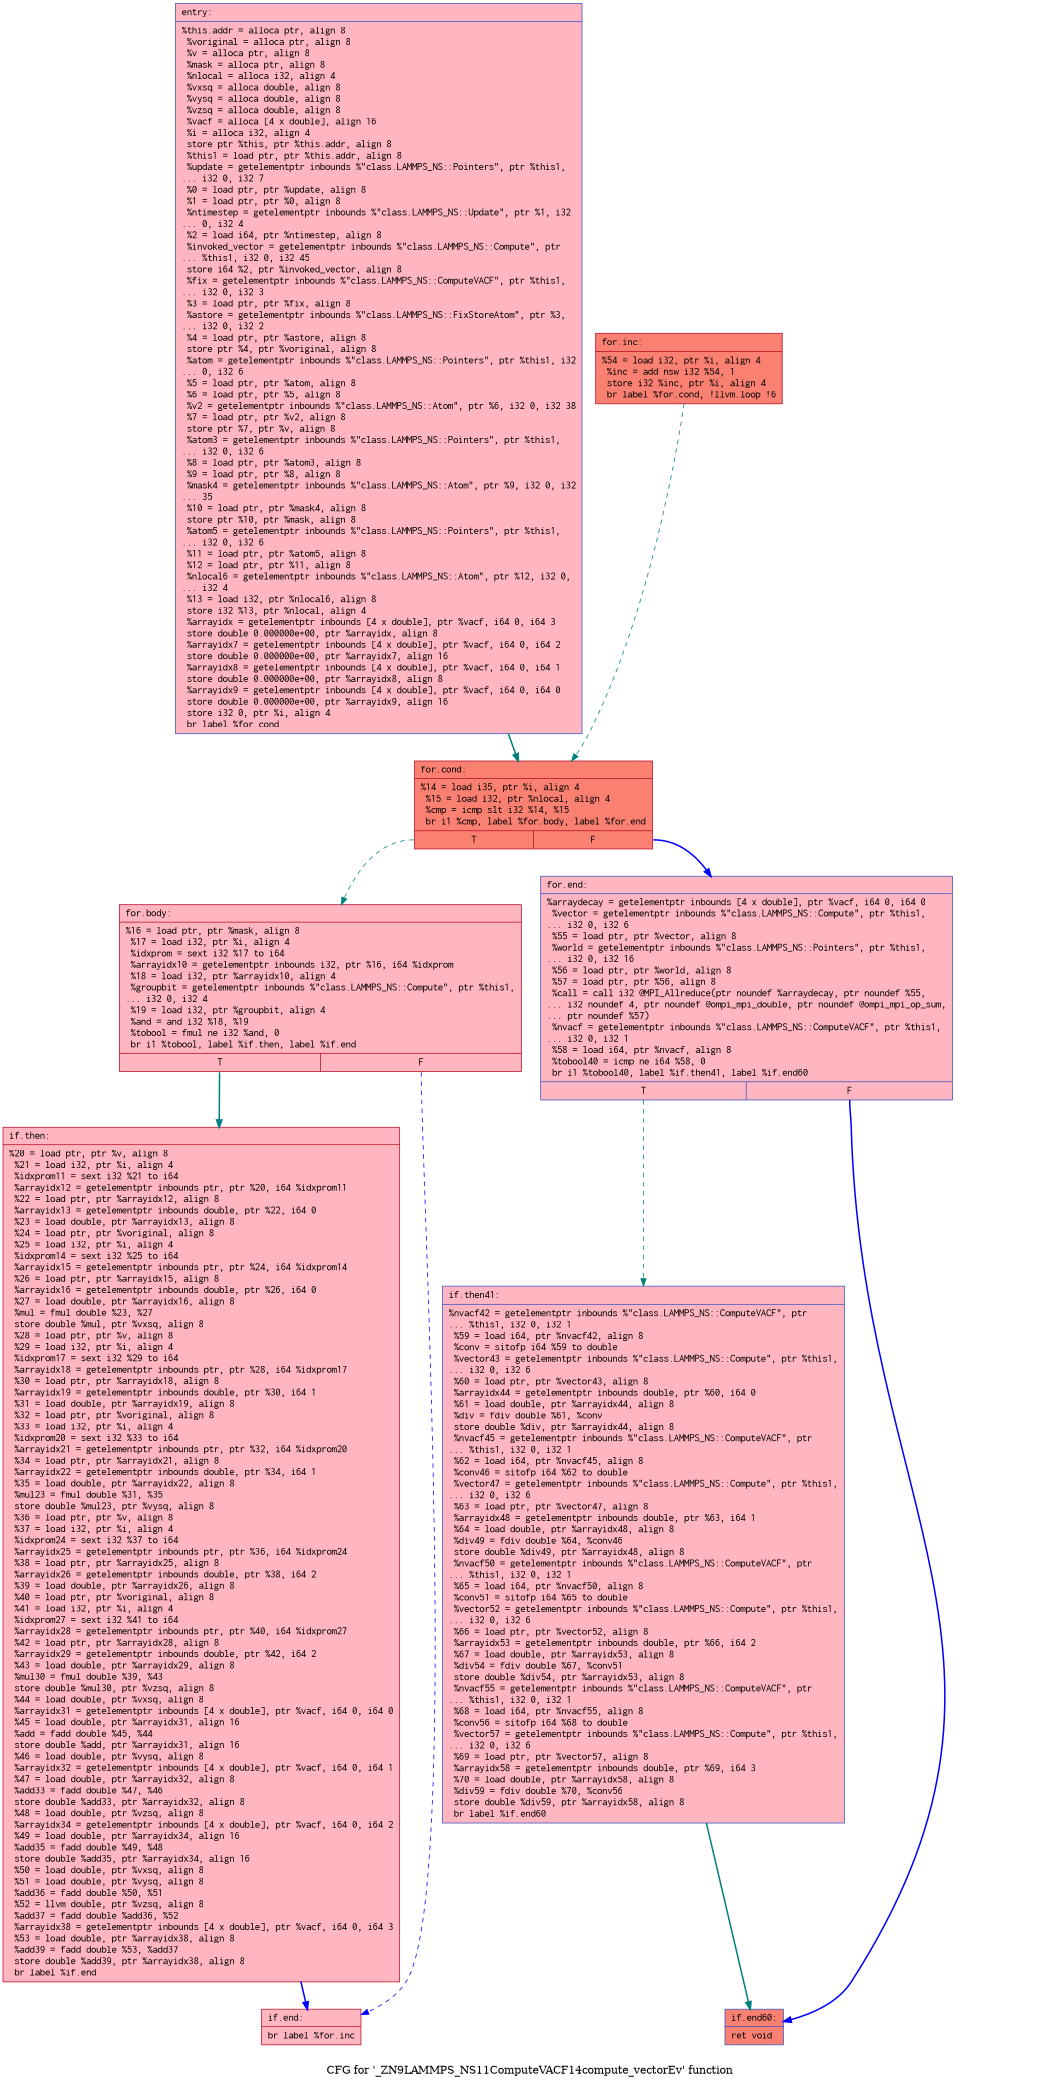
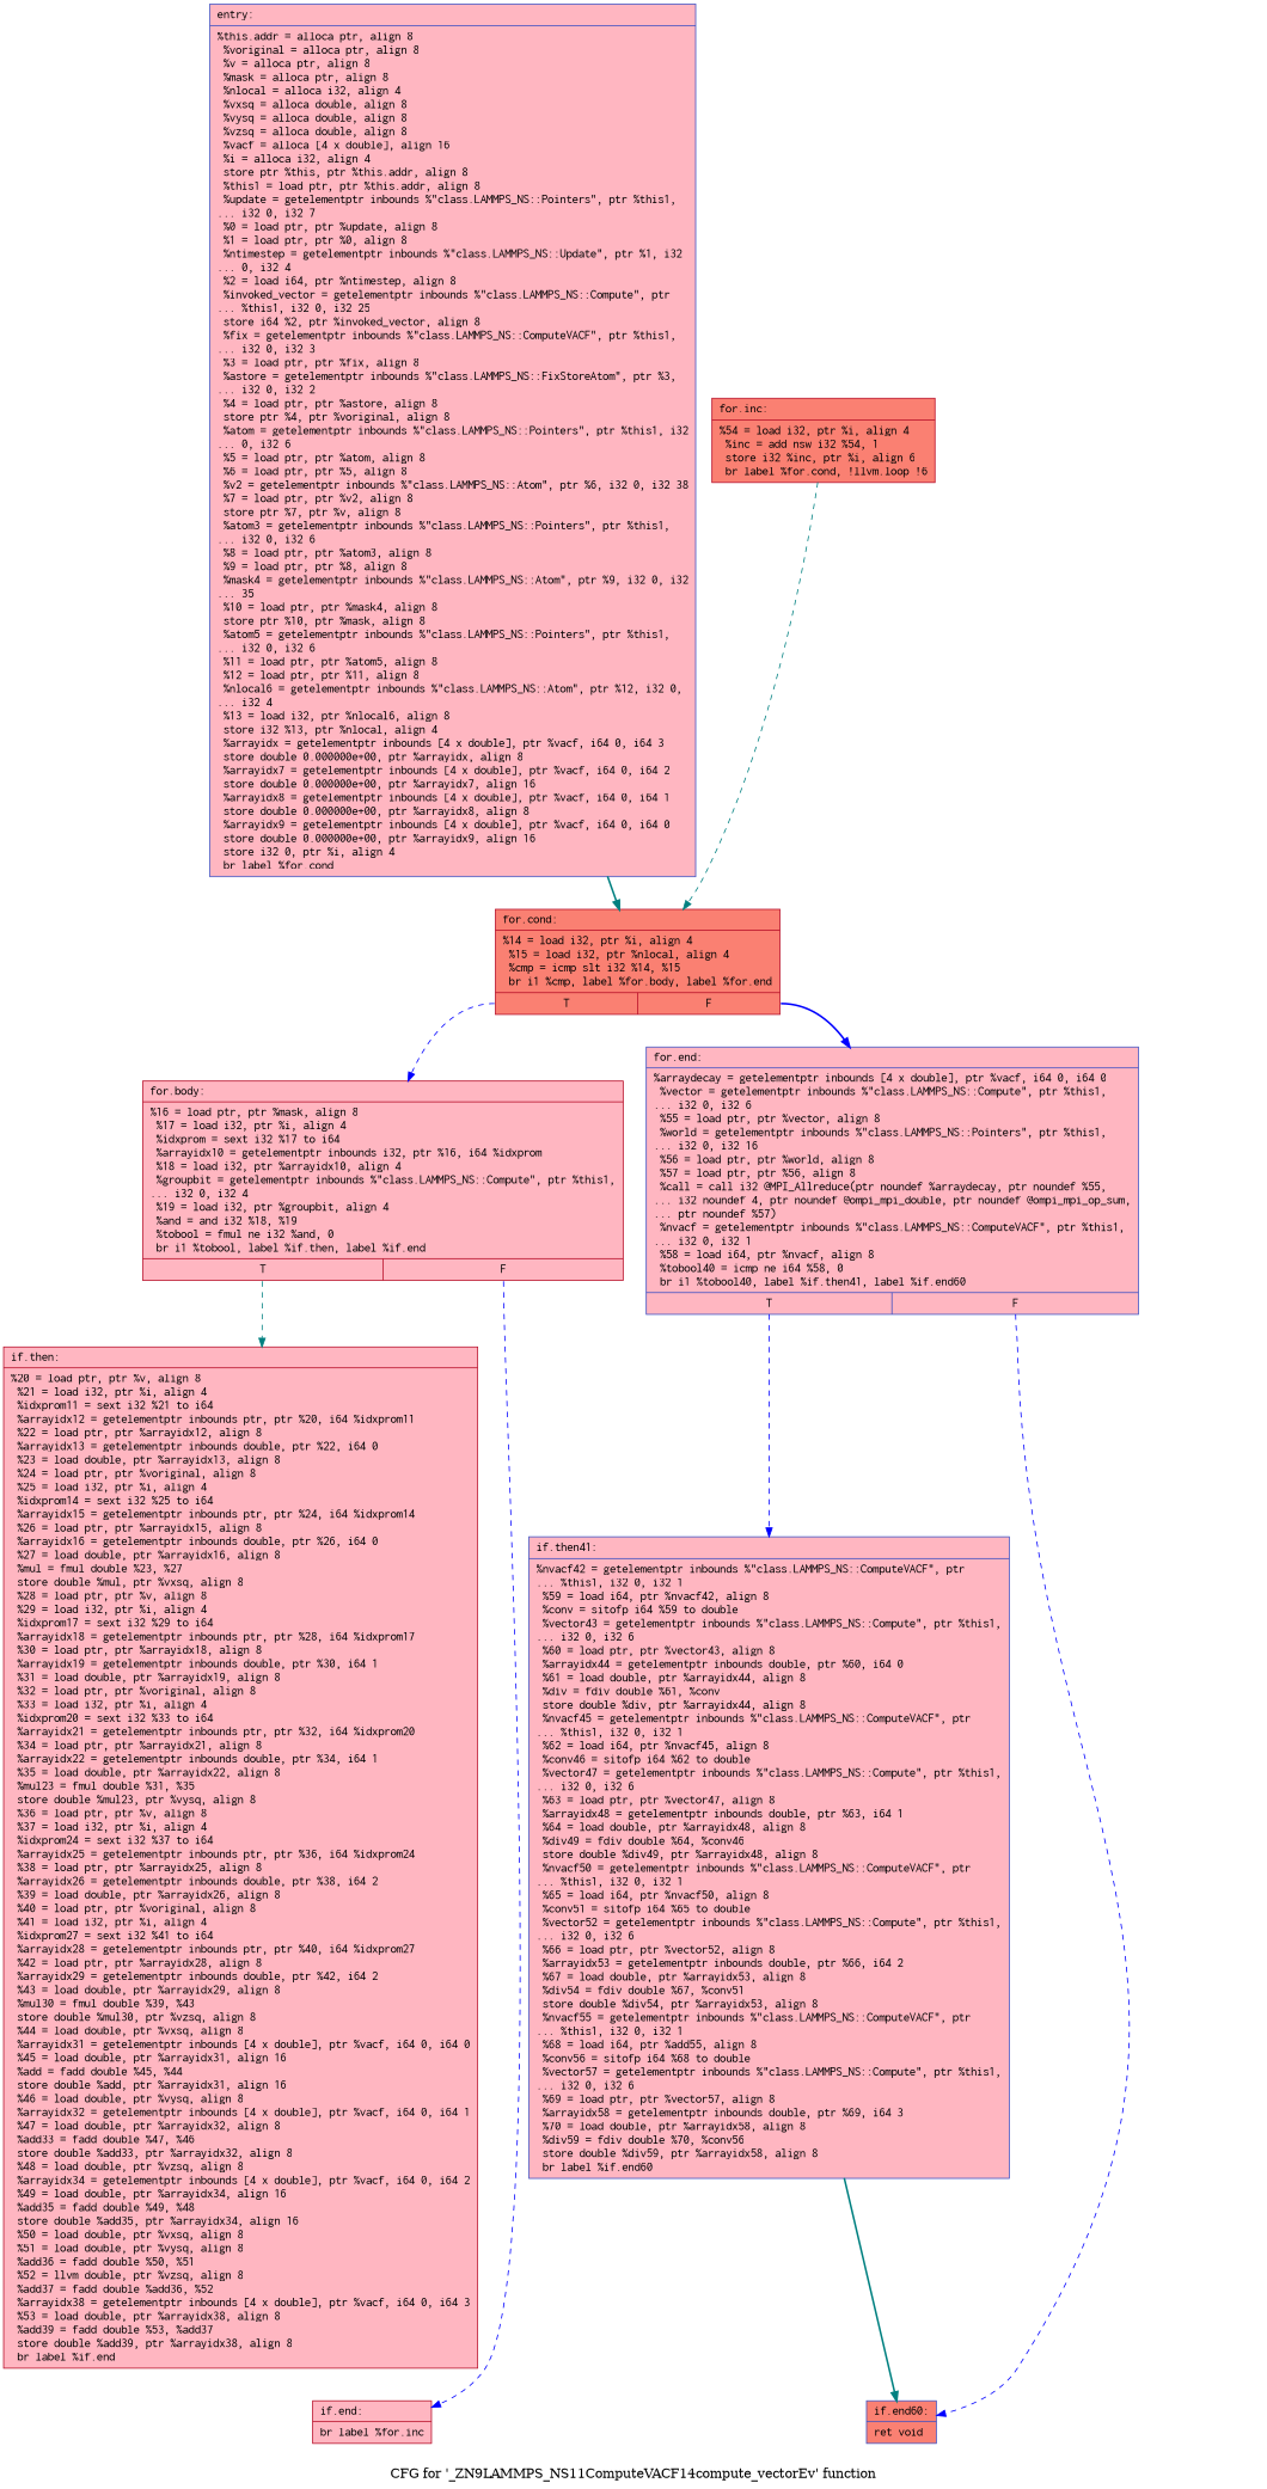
  digraph {
    label="CFG for '_ZN9LAMMPS_NS11ComputeVACF14compute_vectorEv' function"
    node [color="#b70d28ff" fillcolor=lightpink fontname=Courier shape=record style=filled]
    edge [color=teal style=bold]
-   n1 [color="#3d50c3ff" label="{entry:\l|  %this.addr = alloca ptr, align 8\l  %voriginal = alloca ptr, align 8\l  %v = alloca ptr, align 8\l  %mask = alloca ptr, align 8\l  %nlocal = alloca i32, align 4\l  %vxsq = alloca double, align 8\l  %vysq = alloca double, align 8\l  %vzsq = alloca double, align 8\l  %vacf = alloca [4 x double], align 16\l  %i = alloca i32, align 4\l  store ptr %this, ptr %this.addr, align 8\l  %this1 = load ptr, ptr %this.addr, align 8\l  %update = getelementptr inbounds %\"class.LAMMPS_NS::Pointers\", ptr %this1,\l... i32 0, i32 7\l  %0 = load ptr, ptr %update, align 8\l  %1 = load ptr, ptr %0, align 8\l  %ntimestep = getelementptr inbounds %\"class.LAMMPS_NS::Update\", ptr %1, i32\l... 0, i32 4\l  %2 = load i64, ptr %ntimestep, align 8\l  %invoked_vector = getelementptr inbounds %\"class.LAMMPS_NS::Compute\", ptr\l... %this1, i32 0, i32 45\l  store i64 %2, ptr %invoked_vector, align 8\l  %fix = getelementptr inbounds %\"class.LAMMPS_NS::ComputeVACF\", ptr %this1,\l... i32 0, i32 3\l  %3 = load ptr, ptr %fix, align 8\l  %astore = getelementptr inbounds %\"class.LAMMPS_NS::FixStoreAtom\", ptr %3,\l... i32 0, i32 2\l  %4 = load ptr, ptr %astore, align 8\l  store ptr %4, ptr %voriginal, align 8\l  %atom = getelementptr inbounds %\"class.LAMMPS_NS::Pointers\", ptr %this1, i32\l... 0, i32 6\l  %5 = load ptr, ptr %atom, align 8\l  %6 = load ptr, ptr %5, align 8\l  %v2 = getelementptr inbounds %\"class.LAMMPS_NS::Atom\", ptr %6, i32 0, i32 38\l  %7 = load ptr, ptr %v2, align 8\l  store ptr %7, ptr %v, align 8\l  %atom3 = getelementptr inbounds %\"class.LAMMPS_NS::Pointers\", ptr %this1,\l... i32 0, i32 6\l  %8 = load ptr, ptr %atom3, align 8\l  %9 = load ptr, ptr %8, align 8\l  %mask4 = getelementptr inbounds %\"class.LAMMPS_NS::Atom\", ptr %9, i32 0, i32\l... 35\l  %10 = load ptr, ptr %mask4, align 8\l  store ptr %10, ptr %mask, align 8\l  %atom5 = getelementptr inbounds %\"class.LAMMPS_NS::Pointers\", ptr %this1,\l... i32 0, i32 6\l  %11 = load ptr, ptr %atom5, align 8\l  %12 = load ptr, ptr %11, align 8\l  %nlocal6 = getelementptr inbounds %\"class.LAMMPS_NS::Atom\", ptr %12, i32 0,\l... i32 4\l  %13 = load i32, ptr %nlocal6, align 8\l  store i32 %13, ptr %nlocal, align 4\l  %arrayidx = getelementptr inbounds [4 x double], ptr %vacf, i64 0, i64 3\l  store double 0.000000e+00, ptr %arrayidx, align 8\l  %arrayidx7 = getelementptr inbounds [4 x double], ptr %vacf, i64 0, i64 2\l  store double 0.000000e+00, ptr %arrayidx7, align 16\l  %arrayidx8 = getelementptr inbounds [4 x double], ptr %vacf, i64 0, i64 1\l  store double 0.000000e+00, ptr %arrayidx8, align 8\l  %arrayidx9 = getelementptr inbounds [4 x double], ptr %vacf, i64 0, i64 0\l  store double 0.000000e+00, ptr %arrayidx9, align 16\l  store i32 0, ptr %i, align 4\l  br label %for.cond\l}"]
-   n2 [fillcolor=salmon label="{for.cond:\l|  %14 = load i35, ptr %i, align 4\l  %15 = load i32, ptr %nlocal, align 4\l  %cmp = icmp slt i32 %14, %15\l  br i1 %cmp, label %for.body, label %for.end\l|{<s0>T|<s1>F}}"]
+   n1 [color="#3d50c3ff" label="{entry:\l|  %this.addr = alloca ptr, align 8\l  %voriginal = alloca ptr, align 8\l  %v = alloca ptr, align 8\l  %mask = alloca ptr, align 8\l  %nlocal = alloca i32, align 4\l  %vxsq = alloca double, align 8\l  %vysq = alloca double, align 8\l  %vzsq = alloca double, align 8\l  %vacf = alloca [4 x double], align 16\l  %i = alloca i32, align 4\l  store ptr %this, ptr %this.addr, align 8\l  %this1 = load ptr, ptr %this.addr, align 8\l  %update = getelementptr inbounds %\"class.LAMMPS_NS::Pointers\", ptr %this1,\l... i32 0, i32 7\l  %0 = load ptr, ptr %update, align 8\l  %1 = load ptr, ptr %0, align 8\l  %ntimestep = getelementptr inbounds %\"class.LAMMPS_NS::Update\", ptr %1, i32\l... 0, i32 4\l  %2 = load i64, ptr %ntimestep, align 8\l  %invoked_vector = getelementptr inbounds %\"class.LAMMPS_NS::Compute\", ptr\l... %this1, i32 0, i32 25\l  store i64 %2, ptr %invoked_vector, align 8\l  %fix = getelementptr inbounds %\"class.LAMMPS_NS::ComputeVACF\", ptr %this1,\l... i32 0, i32 3\l  %3 = load ptr, ptr %fix, align 8\l  %astore = getelementptr inbounds %\"class.LAMMPS_NS::FixStoreAtom\", ptr %3,\l... i32 0, i32 2\l  %4 = load ptr, ptr %astore, align 8\l  store ptr %4, ptr %voriginal, align 8\l  %atom = getelementptr inbounds %\"class.LAMMPS_NS::Pointers\", ptr %this1, i32\l... 0, i32 6\l  %5 = load ptr, ptr %atom, align 8\l  %6 = load ptr, ptr %5, align 8\l  %v2 = getelementptr inbounds %\"class.LAMMPS_NS::Atom\", ptr %6, i32 0, i32 38\l  %7 = load ptr, ptr %v2, align 8\l  store ptr %7, ptr %v, align 8\l  %atom3 = getelementptr inbounds %\"class.LAMMPS_NS::Pointers\", ptr %this1,\l... i32 0, i32 6\l  %8 = load ptr, ptr %atom3, align 8\l  %9 = load ptr, ptr %8, align 8\l  %mask4 = getelementptr inbounds %\"class.LAMMPS_NS::Atom\", ptr %9, i32 0, i32\l... 35\l  %10 = load ptr, ptr %mask4, align 8\l  store ptr %10, ptr %mask, align 8\l  %atom5 = getelementptr inbounds %\"class.LAMMPS_NS::Pointers\", ptr %this1,\l... i32 0, i32 6\l  %11 = load ptr, ptr %atom5, align 8\l  %12 = load ptr, ptr %11, align 8\l  %nlocal6 = getelementptr inbounds %\"class.LAMMPS_NS::Atom\", ptr %12, i32 0,\l... i32 4\l  %13 = load i32, ptr %nlocal6, align 8\l  store i32 %13, ptr %nlocal, align 4\l  %arrayidx = getelementptr inbounds [4 x double], ptr %vacf, i64 0, i64 3\l  store double 0.000000e+00, ptr %arrayidx, align 8\l  %arrayidx7 = getelementptr inbounds [4 x double], ptr %vacf, i64 0, i64 2\l  store double 0.000000e+00, ptr %arrayidx7, align 16\l  %arrayidx8 = getelementptr inbounds [4 x double], ptr %vacf, i64 0, i64 1\l  store double 0.000000e+00, ptr %arrayidx8, align 8\l  %arrayidx9 = getelementptr inbounds [4 x double], ptr %vacf, i64 0, i64 0\l  store double 0.000000e+00, ptr %arrayidx9, align 16\l  store i32 0, ptr %i, align 4\l  br label %for.cond\l}"]
+   n2 [fillcolor=salmon label="{for.cond:\l|  %14 = load i32, ptr %i, align 4\l  %15 = load i32, ptr %nlocal, align 4\l  %cmp = icmp slt i32 %14, %15\l  br i1 %cmp, label %for.body, label %for.end\l|{<s0>T|<s1>F}}"]
    n3 [label="{for.body:\l|  %16 = load ptr, ptr %mask, align 8\l  %17 = load i32, ptr %i, align 4\l  %idxprom = sext i32 %17 to i64\l  %arrayidx10 = getelementptr inbounds i32, ptr %16, i64 %idxprom\l  %18 = load i32, ptr %arrayidx10, align 4\l  %groupbit = getelementptr inbounds %\"class.LAMMPS_NS::Compute\", ptr %this1,\l... i32 0, i32 4\l  %19 = load i32, ptr %groupbit, align 4\l  %and = and i32 %18, %19\l  %tobool = fmul ne i32 %and, 0\l  br i1 %tobool, label %if.then, label %if.end\l|{<s0>T|<s1>F}}"]
    n4 [color="#3d50c3ff" label="{for.end:\l|  %arraydecay = getelementptr inbounds [4 x double], ptr %vacf, i64 0, i64 0\l  %vector = getelementptr inbounds %\"class.LAMMPS_NS::Compute\", ptr %this1,\l... i32 0, i32 6\l  %55 = load ptr, ptr %vector, align 8\l  %world = getelementptr inbounds %\"class.LAMMPS_NS::Pointers\", ptr %this1,\l... i32 0, i32 16\l  %56 = load ptr, ptr %world, align 8\l  %57 = load ptr, ptr %56, align 8\l  %call = call i32 @MPI_Allreduce(ptr noundef %arraydecay, ptr noundef %55,\l... i32 noundef 4, ptr noundef @ompi_mpi_double, ptr noundef @ompi_mpi_op_sum,\l... ptr noundef %57)\l  %nvacf = getelementptr inbounds %\"class.LAMMPS_NS::ComputeVACF\", ptr %this1,\l... i32 0, i32 1\l  %58 = load i64, ptr %nvacf, align 8\l  %tobool40 = icmp ne i64 %58, 0\l  br i1 %tobool40, label %if.then41, label %if.end60\l|{<s0>T|<s1>F}}"]
    n5 [label="{if.then:\l|  %20 = load ptr, ptr %v, align 8\l  %21 = load i32, ptr %i, align 4\l  %idxprom11 = sext i32 %21 to i64\l  %arrayidx12 = getelementptr inbounds ptr, ptr %20, i64 %idxprom11\l  %22 = load ptr, ptr %arrayidx12, align 8\l  %arrayidx13 = getelementptr inbounds double, ptr %22, i64 0\l  %23 = load double, ptr %arrayidx13, align 8\l  %24 = load ptr, ptr %voriginal, align 8\l  %25 = load i32, ptr %i, align 4\l  %idxprom14 = sext i32 %25 to i64\l  %arrayidx15 = getelementptr inbounds ptr, ptr %24, i64 %idxprom14\l  %26 = load ptr, ptr %arrayidx15, align 8\l  %arrayidx16 = getelementptr inbounds double, ptr %26, i64 0\l  %27 = load double, ptr %arrayidx16, align 8\l  %mul = fmul double %23, %27\l  store double %mul, ptr %vxsq, align 8\l  %28 = load ptr, ptr %v, align 8\l  %29 = load i32, ptr %i, align 4\l  %idxprom17 = sext i32 %29 to i64\l  %arrayidx18 = getelementptr inbounds ptr, ptr %28, i64 %idxprom17\l  %30 = load ptr, ptr %arrayidx18, align 8\l  %arrayidx19 = getelementptr inbounds double, ptr %30, i64 1\l  %31 = load double, ptr %arrayidx19, align 8\l  %32 = load ptr, ptr %voriginal, align 8\l  %33 = load i32, ptr %i, align 4\l  %idxprom20 = sext i32 %33 to i64\l  %arrayidx21 = getelementptr inbounds ptr, ptr %32, i64 %idxprom20\l  %34 = load ptr, ptr %arrayidx21, align 8\l  %arrayidx22 = getelementptr inbounds double, ptr %34, i64 1\l  %35 = load double, ptr %arrayidx22, align 8\l  %mul23 = fmul double %31, %35\l  store double %mul23, ptr %vysq, align 8\l  %36 = load ptr, ptr %v, align 8\l  %37 = load i32, ptr %i, align 4\l  %idxprom24 = sext i32 %37 to i64\l  %arrayidx25 = getelementptr inbounds ptr, ptr %36, i64 %idxprom24\l  %38 = load ptr, ptr %arrayidx25, align 8\l  %arrayidx26 = getelementptr inbounds double, ptr %38, i64 2\l  %39 = load double, ptr %arrayidx26, align 8\l  %40 = load ptr, ptr %voriginal, align 8\l  %41 = load i32, ptr %i, align 4\l  %idxprom27 = sext i32 %41 to i64\l  %arrayidx28 = getelementptr inbounds ptr, ptr %40, i64 %idxprom27\l  %42 = load ptr, ptr %arrayidx28, align 8\l  %arrayidx29 = getelementptr inbounds double, ptr %42, i64 2\l  %43 = load double, ptr %arrayidx29, align 8\l  %mul30 = fmul double %39, %43\l  store double %mul30, ptr %vzsq, align 8\l  %44 = load double, ptr %vxsq, align 8\l  %arrayidx31 = getelementptr inbounds [4 x double], ptr %vacf, i64 0, i64 0\l  %45 = load double, ptr %arrayidx31, align 16\l  %add = fadd double %45, %44\l  store double %add, ptr %arrayidx31, align 16\l  %46 = load double, ptr %vysq, align 8\l  %arrayidx32 = getelementptr inbounds [4 x double], ptr %vacf, i64 0, i64 1\l  %47 = load double, ptr %arrayidx32, align 8\l  %add33 = fadd double %47, %46\l  store double %add33, ptr %arrayidx32, align 8\l  %48 = load double, ptr %vzsq, align 8\l  %arrayidx34 = getelementptr inbounds [4 x double], ptr %vacf, i64 0, i64 2\l  %49 = load double, ptr %arrayidx34, align 16\l  %add35 = fadd double %49, %48\l  store double %add35, ptr %arrayidx34, align 16\l  %50 = load double, ptr %vxsq, align 8\l  %51 = load double, ptr %vysq, align 8\l  %add36 = fadd double %50, %51\l  %52 = llvm double, ptr %vzsq, align 8\l  %add37 = fadd double %add36, %52\l  %arrayidx38 = getelementptr inbounds [4 x double], ptr %vacf, i64 0, i64 3\l  %53 = load double, ptr %arrayidx38, align 8\l  %add39 = fadd double %53, %add37\l  store double %add39, ptr %arrayidx38, align 8\l  br label %if.end\l}"]
    n6 [label="{if.end:\l|  br label %for.inc\l}"]
-   n7 [color="#3d50c3ff" label="{if.then41:\l|  %nvacf42 = getelementptr inbounds %\"class.LAMMPS_NS::ComputeVACF\", ptr\l... %this1, i32 0, i32 1\l  %59 = load i64, ptr %nvacf42, align 8\l  %conv = sitofp i64 %59 to double\l  %vector43 = getelementptr inbounds %\"class.LAMMPS_NS::Compute\", ptr %this1,\l... i32 0, i32 6\l  %60 = load ptr, ptr %vector43, align 8\l  %arrayidx44 = getelementptr inbounds double, ptr %60, i64 0\l  %61 = load double, ptr %arrayidx44, align 8\l  %div = fdiv double %61, %conv\l  store double %div, ptr %arrayidx44, align 8\l  %nvacf45 = getelementptr inbounds %\"class.LAMMPS_NS::ComputeVACF\", ptr\l... %this1, i32 0, i32 1\l  %62 = load i64, ptr %nvacf45, align 8\l  %conv46 = sitofp i64 %62 to double\l  %vector47 = getelementptr inbounds %\"class.LAMMPS_NS::Compute\", ptr %this1,\l... i32 0, i32 6\l  %63 = load ptr, ptr %vector47, align 8\l  %arrayidx48 = getelementptr inbounds double, ptr %63, i64 1\l  %64 = load double, ptr %arrayidx48, align 8\l  %div49 = fdiv double %64, %conv46\l  store double %div49, ptr %arrayidx48, align 8\l  %nvacf50 = getelementptr inbounds %\"class.LAMMPS_NS::ComputeVACF\", ptr\l... %this1, i32 0, i32 1\l  %65 = load i64, ptr %nvacf50, align 8\l  %conv51 = sitofp i64 %65 to double\l  %vector52 = getelementptr inbounds %\"class.LAMMPS_NS::Compute\", ptr %this1,\l... i32 0, i32 6\l  %66 = load ptr, ptr %vector52, align 8\l  %arrayidx53 = getelementptr inbounds double, ptr %66, i64 2\l  %67 = load double, ptr %arrayidx53, align 8\l  %div54 = fdiv double %67, %conv51\l  store double %div54, ptr %arrayidx53, align 8\l  %nvacf55 = getelementptr inbounds %\"class.LAMMPS_NS::ComputeVACF\", ptr\l... %this1, i32 0, i32 1\l  %68 = load i64, ptr %nvacf55, align 8\l  %conv56 = sitofp i64 %68 to double\l  %vector57 = getelementptr inbounds %\"class.LAMMPS_NS::Compute\", ptr %this1,\l... i32 0, i32 6\l  %69 = load ptr, ptr %vector57, align 8\l  %arrayidx58 = getelementptr inbounds double, ptr %69, i64 3\l  %70 = load double, ptr %arrayidx58, align 8\l  %div59 = fdiv double %70, %conv56\l  store double %div59, ptr %arrayidx58, align 8\l  br label %if.end60\l}"]
+   n7 [color="#3d50c3ff" label="{if.then41:\l|  %nvacf42 = getelementptr inbounds %\"class.LAMMPS_NS::ComputeVACF\", ptr\l... %this1, i32 0, i32 1\l  %59 = load i64, ptr %nvacf42, align 8\l  %conv = sitofp i64 %59 to double\l  %vector43 = getelementptr inbounds %\"class.LAMMPS_NS::Compute\", ptr %this1,\l... i32 0, i32 6\l  %60 = load ptr, ptr %vector43, align 8\l  %arrayidx44 = getelementptr inbounds double, ptr %60, i64 0\l  %61 = load double, ptr %arrayidx44, align 8\l  %div = fdiv double %61, %conv\l  store double %div, ptr %arrayidx44, align 8\l  %nvacf45 = getelementptr inbounds %\"class.LAMMPS_NS::ComputeVACF\", ptr\l... %this1, i32 0, i32 1\l  %62 = load i64, ptr %nvacf45, align 8\l  %conv46 = sitofp i64 %62 to double\l  %vector47 = getelementptr inbounds %\"class.LAMMPS_NS::Compute\", ptr %this1,\l... i32 0, i32 6\l  %63 = load ptr, ptr %vector47, align 8\l  %arrayidx48 = getelementptr inbounds double, ptr %63, i64 1\l  %64 = load double, ptr %arrayidx48, align 8\l  %div49 = fdiv double %64, %conv46\l  store double %div49, ptr %arrayidx48, align 8\l  %nvacf50 = getelementptr inbounds %\"class.LAMMPS_NS::ComputeVACF\", ptr\l... %this1, i32 0, i32 1\l  %65 = load i64, ptr %nvacf50, align 8\l  %conv51 = sitofp i64 %65 to double\l  %vector52 = getelementptr inbounds %\"class.LAMMPS_NS::Compute\", ptr %this1,\l... i32 0, i32 6\l  %66 = load ptr, ptr %vector52, align 8\l  %arrayidx53 = getelementptr inbounds double, ptr %66, i64 2\l  %67 = load double, ptr %arrayidx53, align 8\l  %div54 = fdiv double %67, %conv51\l  store double %div54, ptr %arrayidx53, align 8\l  %nvacf55 = getelementptr inbounds %\"class.LAMMPS_NS::ComputeVACF\", ptr\l... %this1, i32 0, i32 1\l  %68 = load i64, ptr %add55, align 8\l  %conv56 = sitofp i64 %68 to double\l  %vector57 = getelementptr inbounds %\"class.LAMMPS_NS::Compute\", ptr %this1,\l... i32 0, i32 6\l  %69 = load ptr, ptr %vector57, align 8\l  %arrayidx58 = getelementptr inbounds double, ptr %69, i64 3\l  %70 = load double, ptr %arrayidx58, align 8\l  %div59 = fdiv double %70, %conv56\l  store double %div59, ptr %arrayidx58, align 8\l  br label %if.end60\l}"]
    n8 [color="#3d50c3ff" fillcolor=salmon label="{if.end60:\l|  ret void\l}"]
-   n9 [fillcolor=salmon label="{for.inc:\l|  %54 = load i32, ptr %i, align 4\l  %inc = add nsw i32 %54, 1\l  store i32 %inc, ptr %i, align 4\l  br label %for.cond, !llvm.loop !6\l}"]
+   n9 [fillcolor=salmon label="{for.inc:\l|  %54 = load i32, ptr %i, align 4\l  %inc = add nsw i32 %54, 1\l  store i32 %inc, ptr %i, align 6\l  br label %for.cond, !llvm.loop !6\l}"]
    n1 -> n2
-   n2 -> n3 [style=dashed tailport=s0]
+   n2 -> n3 [color=blue style=dashed tailport=s0]
    n2 -> n4 [color=blue tailport=s1]
-   n3 -> n5 [tailport=s0]
+   n3 -> n5 [style=dashed tailport=s0]
    n3 -> n6 [color=blue style=dashed tailport=s1]
-   n4 -> n7 [style=dashed tailport=s0]
-   n4 -> n8 [color=blue tailport=s1]
-   n5 -> n6 [color=blue]
+   n4 -> n7 [color=blue style=dashed tailport=s0]
+   n4 -> n8 [color=blue style=dashed tailport=s1]
    n7 -> n8
    n9 -> n2 [style=dashed]
  }
